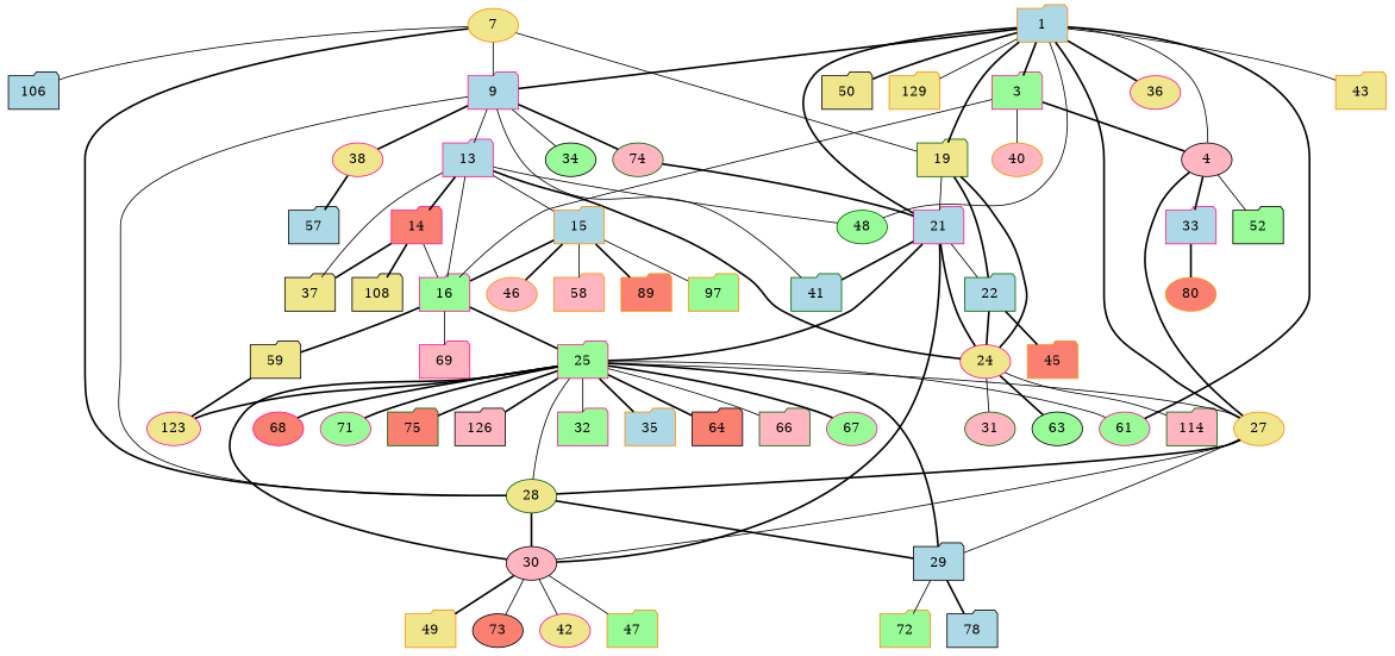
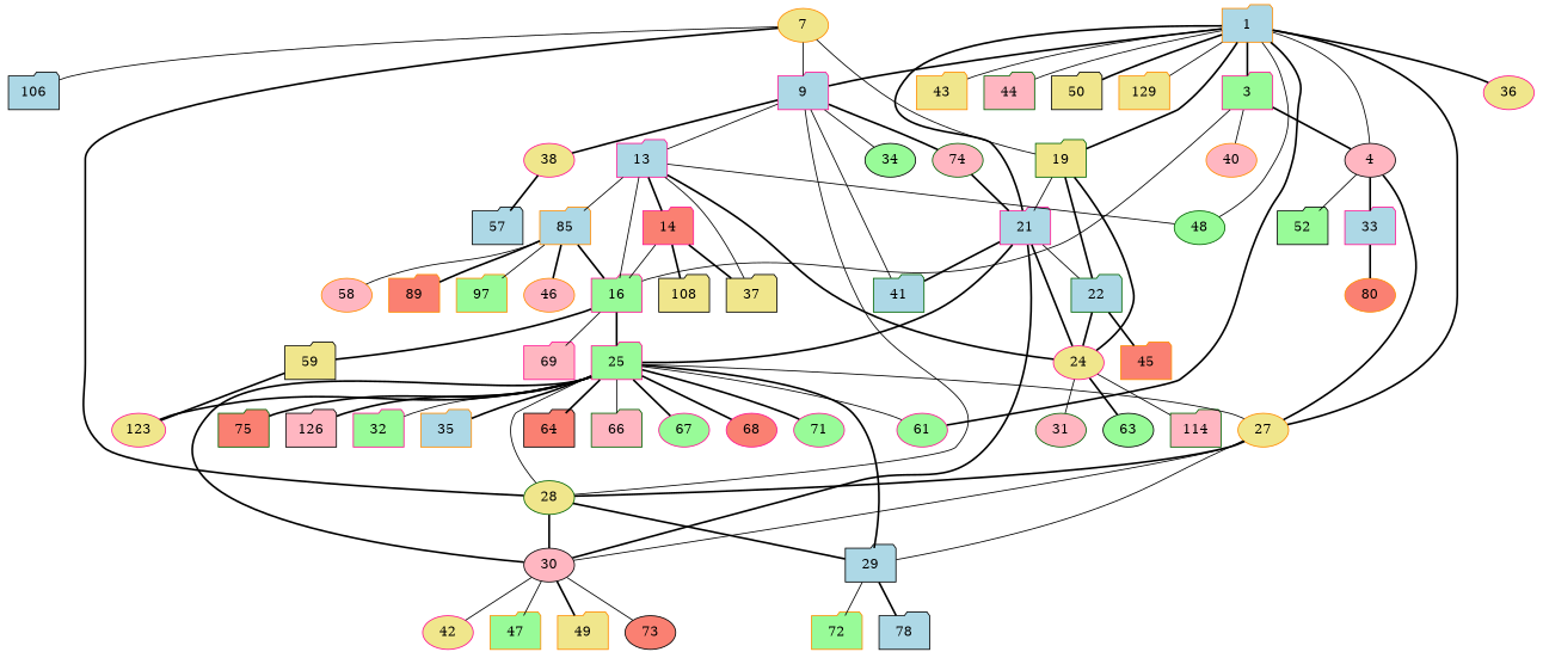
  graph {
    node [color=deeppink fillcolor=khaki shape=folder style=filled]
    edge [style=bold]
    1 [color=darkorange fillcolor=lightblue super="+2"]
    3 [fillcolor=palegreen]
    4 [color=black fillcolor=lightpink shape=ellipse]
    9 [fillcolor=lightblue super="+12"]
    19 [color=darkgreen super="+20+119+98"]
    21 [fillcolor=lightblue super="+23+77+81+84+54"]
    27 [color=darkorange shape=ellipse super="+111"]
    36 [shape=ellipse]
    43 [color=darkorange]
+   44 [color=darkgreen fillcolor=lightpink]
    48 [color=darkgreen fillcolor=palegreen shape=ellipse super="+85"]
    50 [color=black]
    61 [fillcolor=palegreen shape=ellipse super="+101"]
    129 [color=darkorange]
    16 [fillcolor=palegreen super="+17+39"]
    40 [color=darkorange fillcolor=lightpink shape=ellipse]
    33 [fillcolor=lightblue]
    52 [color=black fillcolor=palegreen]
    28 [color=darkgreen shape=ellipse]
    13 [fillcolor=lightblue super="+79+18+91"]
    34 [color=black fillcolor=palegreen shape=ellipse]
    38 [shape=ellipse super="+117"]
    41 [color=darkgreen fillcolor=lightblue]
    74 [color=darkgreen fillcolor=lightpink shape=ellipse]
    24 [shape=ellipse]
    22 [color=darkgreen fillcolor=lightblue]
    25 [fillcolor=palegreen super="+26"]
    30 [color=black fillcolor=lightpink shape=ellipse super="+62+92"]
    29 [color=black fillcolor=lightblue]
    59 [color=black]
    69 [fillcolor=lightpink]
    80 [color=darkorange fillcolor=salmon shape=ellipse]
    7 [color=darkorange shape=ellipse super="+11+102+10+8"]
    106 [color=black fillcolor=lightblue]
    14 [fillcolor=salmon]
-   15 [color=darkorange fillcolor=lightblue]
+   15 [color=darkorange fillcolor=lightblue label=85]
    37 [color=black]
    57 [color=black fillcolor=lightblue]
    108 [color=black]
    46 [color=darkorange fillcolor=lightpink shape=ellipse]
-   58 [color=darkorange fillcolor=lightpink super="+105"]
+   58 [color=darkorange fillcolor=lightpink shape=ellipse super="+105"]
    89 [color=darkorange fillcolor=salmon]
    97 [color=darkorange fillcolor=palegreen]
    31 [color=darkgreen fillcolor=lightpink shape=ellipse]
    63 [color=black fillcolor=palegreen shape=ellipse]
    114 [color=darkgreen fillcolor=lightpink]
    32 [fillcolor=palegreen]
    35 [color=darkorange fillcolor=lightblue]
    64 [color=black fillcolor=salmon]
    66 [color=darkgreen fillcolor=lightpink]
    67 [fillcolor=palegreen shape=ellipse]
    68 [fillcolor=salmon shape=ellipse]
    71 [fillcolor=palegreen shape=ellipse]
    75 [color=darkgreen fillcolor=salmon]
    123 [shape=ellipse]
    126 [color=black fillcolor=lightpink]
    45 [color=darkorange fillcolor=salmon super="+83"]
    42 [shape=ellipse super="+82"]
    47 [color=darkorange fillcolor=palegreen]
    49 [color=darkorange]
    73 [color=black fillcolor=salmon shape=ellipse]
    72 [color=darkorange fillcolor=palegreen super="+87"]
    78 [color=black fillcolor=lightblue super="+95"]
    1 -- 3 [weight=4]
    1 -- 4 [style=solid weight=4]
    1 -- 9
    1 -- 19
    1 -- 21
    1 -- 27
    1 -- 36
    1 -- 43 [style=solid]
+   1 -- 44 [style=solid]
    1 -- 48 [style=solid]
    1 -- 50
    1 -- 61
    1 -- 129 [style=solid]
    3 -- 4
    3 -- 16 [style=solid]
    3 -- 40 [style=solid]
    4 -- 27
    4 -- 33
    4 -- 52 [style=solid]
    9 -- 28 [style=solid]
    9 -- 13 [style=solid]
    9 -- 34 [style=solid]
    9 -- 38
    9 -- 41 [style=solid]
    9 -- 74
    19 -- 21 [style=solid weight=4]
    19 -- 24 [weight=2]
    19 -- 22 [weight=2]
    21 -- 41
    21 -- 24 [weight=2]
    21 -- 22 [style=solid weight=2]
    21 -- 25
    21 -- 30
    27 -- 28
    27 -- 30 [style=solid]
    27 -- 29 [style=solid]
    16 -- 25
    16 -- 59
    16 -- 69 [style=solid]
    33 -- 80
    28 -- 30
    28 -- 29
    13 -- 48 [style=solid]
    13 -- 16 [style=solid weight=4]
    13 -- 24
    13 -- 14 [weight=2]
    13 -- 15 [style=solid weight=2]
    13 -- 37 [style=solid]
    38 -- 57
    74 -- 21
    24 -- 31 [style=solid]
    24 -- 63
    24 -- 114 [style=solid]
    22 -- 24
    22 -- 45
    25 -- 27 [style=solid weight=2]
    25 -- 61 [style=solid]
    25 -- 28 [style=solid weight=2]
    25 -- 30 [weight=2]
    25 -- 29 [weight=2]
    25 -- 32 [style=solid]
    25 -- 35
    25 -- 64
    25 -- 66 [style=solid]
    25 -- 67
    25 -- 68
    25 -- 71
    25 -- 75
    25 -- 123
    25 -- 126
    30 -- 42 [style=solid]
    30 -- 47 [style=solid]
    30 -- 49
    30 -- 73 [style=solid]
    29 -- 72 [style=solid]
    29 -- 78
    59 -- 123
    7 -- 9 [style=solid weight=8]
    7 -- 19 [style=solid]
    7 -- 28
    7 -- 106 [style=solid]
    14 -- 16 [style=solid weight=2]
    14 -- 37
    14 -- 108
    15 -- 16 [weight=2]
    15 -- 46
    15 -- 58 [style=solid]
    15 -- 89
    15 -- 97 [style=solid]
  }
